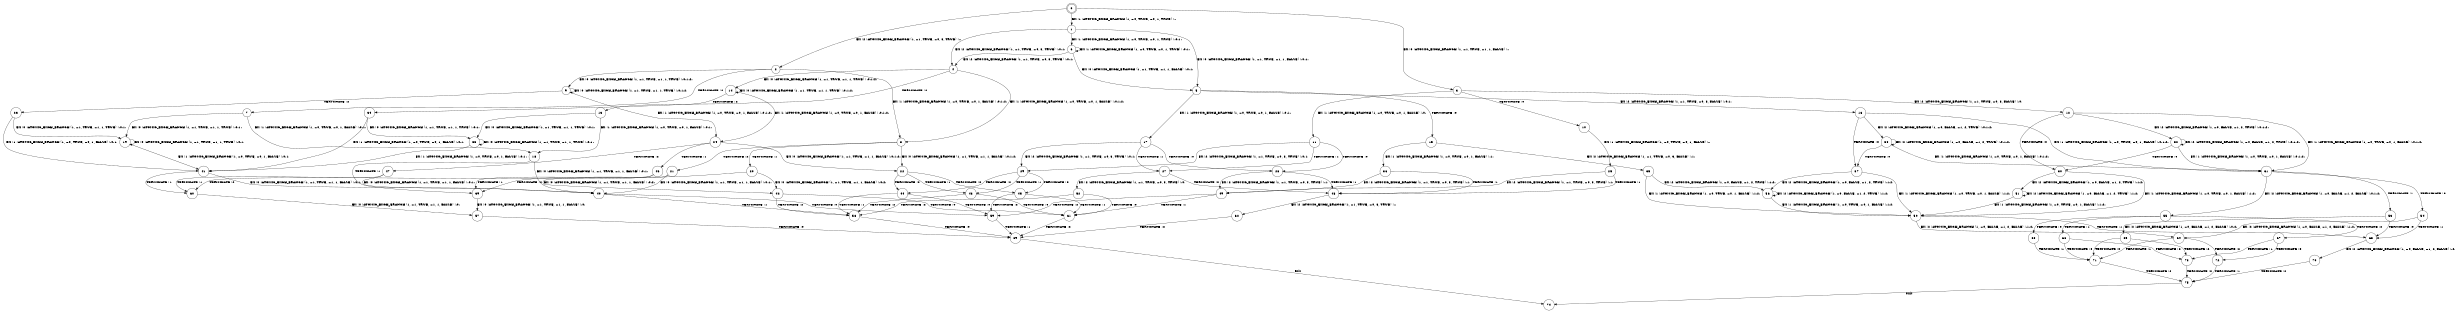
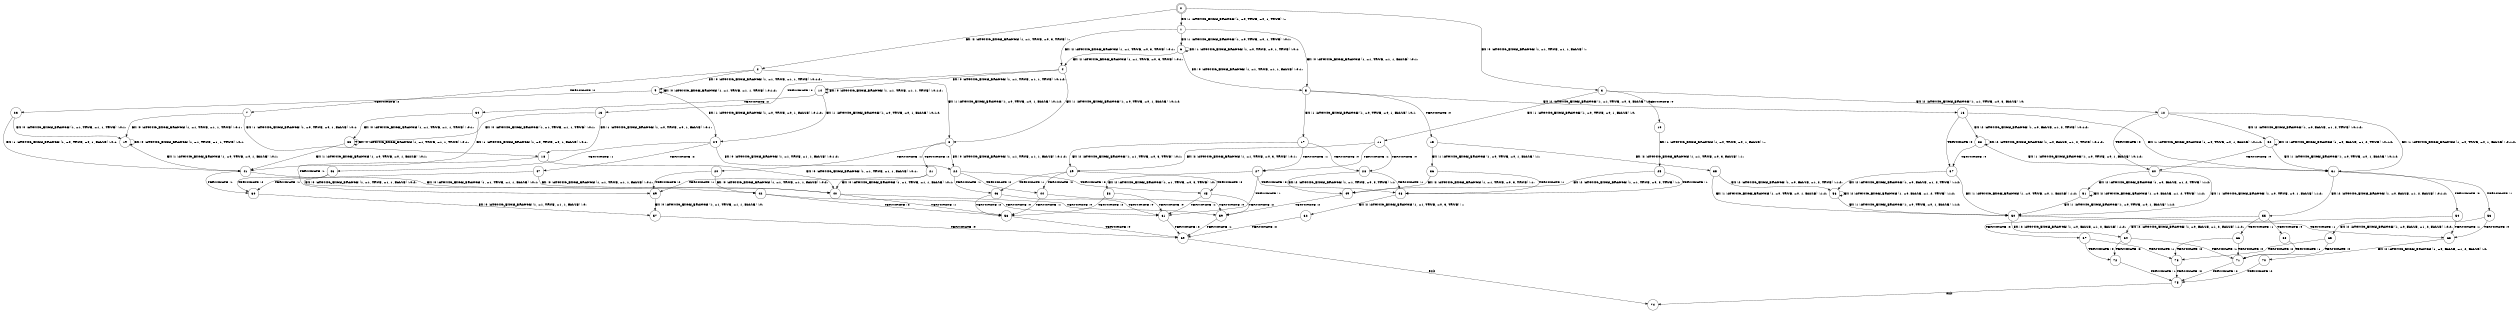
  digraph {
    node [shape=circle]
    0 [peripheries=2]
    1
    2
    3
    4
    5
    6
    7
    8
    9
    10
    11
    12
    13
    14
    15
    16
    17
    18
    19
    20
    21
    22
    23
    24
    25
    27
    28
    29
    30
    31
    32
    33
    34
    35
    36
    37
    38
    39
    40
    41
    42
    43
    44
    45
    46
    47
    48
    49
    52
    50
    51
    53
    54
    55
    56
    57
    58
    59
    60
    61
    62
    63
    64
    65
    66
    67
    68
    69
    70
    71
    72
    73
    74
    75
    0 -> 1 [label="EX !1 !ATOMIC_EXCH_BRANCH (1, +0, TRUE, +0, 1, TRUE) !::"]
    0 -> 2 [label="EX !2 !ATOMIC_EXCH_BRANCH (1, +1, TRUE, +0, 3, TRUE) !::"]
    0 -> 3 [label="EX !0 !ATOMIC_EXCH_BRANCH (1, +1, TRUE, +1, 1, FALSE) !::"]
    1 -> 4 [label="EX !2 !ATOMIC_EXCH_BRANCH (1, +1, TRUE, +0, 3, TRUE) !:0:1:"]
    1 -> 5 [label="EX !0 !ATOMIC_EXCH_BRANCH (1, +1, TRUE, +1, 1, FALSE) !:0:1:"]
    1 -> 6 [label="EX !1 !ATOMIC_EXCH_BRANCH (1, +0, TRUE, +0, 1, TRUE) !:0:1:"]
    2 -> 7 [label="TERMINATE !2"]
    2 -> 8 [label="EX !1 !ATOMIC_EXCH_BRANCH (1, +0, TRUE, +0, 1, FALSE) !:0:1:2:"]
    2 -> 9 [label="EX !0 !ATOMIC_EXCH_BRANCH (1, +1, TRUE, +1, 1, TRUE) !:0:1:2:"]
    3 -> 10 [label="TERMINATE !0"]
    3 -> 11 [label="EX !1 !ATOMIC_EXCH_BRANCH (1, +0, TRUE, +0, 1, FALSE) !:0:"]
    3 -> 12 [label="EX !2 !ATOMIC_EXCH_BRANCH (1, +1, TRUE, +0, 3, FALSE) !:0:"]
    4 -> 8 [label="EX !1 !ATOMIC_EXCH_BRANCH (1, +0, TRUE, +0, 1, FALSE) !:0:1:2:"]
    4 -> 13 [label="TERMINATE !2"]
    4 -> 14 [label="EX !0 !ATOMIC_EXCH_BRANCH (1, +1, TRUE, +1, 1, TRUE) !:0:1:2:"]
    5 -> 15 [label="TERMINATE !0"]
    5 -> 16 [label="EX !2 !ATOMIC_EXCH_BRANCH (1, +1, TRUE, +0, 3, FALSE) !:0:1:"]
    5 -> 17 [label="EX !1 !ATOMIC_EXCH_BRANCH (1, +0, TRUE, +0, 1, FALSE) !:0:1:"]
    6 -> 4 [label="EX !2 !ATOMIC_EXCH_BRANCH (1, +1, TRUE, +0, 3, TRUE) !:0:1:"]
    6 -> 5 [label="EX !0 !ATOMIC_EXCH_BRANCH (1, +1, TRUE, +1, 1, FALSE) !:0:1:"]
    6 -> 6 [label="EX !1 !ATOMIC_EXCH_BRANCH (1, +0, TRUE, +0, 1, TRUE) !:0:1:"]
    7 -> 18 [label="EX !1 !ATOMIC_EXCH_BRANCH (1, +0, TRUE, +0, 1, FALSE) !:0:1:"]
    7 -> 19 [label="EX !0 !ATOMIC_EXCH_BRANCH (1, +1, TRUE, +1, 1, TRUE) !:0:1:"]
    8 -> 20 [label="TERMINATE !1"]
    8 -> 21 [label="TERMINATE !2"]
    8 -> 22 [label="EX !0 !ATOMIC_EXCH_BRANCH (1, +1, TRUE, +1, 1, FALSE) !:0:1:2:"]
    9 -> 9 [label="EX !0 !ATOMIC_EXCH_BRANCH (1, +1, TRUE, +1, 1, TRUE) !:0:1:2:"]
    9 -> 23 [label="TERMINATE !2"]
    9 -> 24 [label="EX !1 !ATOMIC_EXCH_BRANCH (1, +0, TRUE, +0, 1, FALSE) !:0:1:2:"]
    10 -> 25 [label="EX !1 !ATOMIC_EXCH_BRANCH (1, +0, TRUE, +0, 1, FALSE) !::"]
    11 -> 27 [label="TERMINATE !1"]
    11 -> 28 [label="TERMINATE !0"]
    11 -> 29 [label="EX !2 !ATOMIC_EXCH_BRANCH (1, +1, TRUE, +0, 3, TRUE) !:0:1:"]
    12 -> 30 [label="TERMINATE !0"]
    12 -> 31 [label="EX !1 !ATOMIC_EXCH_BRANCH (1, +0, TRUE, +0, 1, FALSE) !:0:1:2:"]
    12 -> 32 [label="EX !2 !ATOMIC_EXCH_BRANCH (1, +0, FALSE, +1, 2, TRUE) !:0:1:2:"]
    13 -> 18 [label="EX !1 !ATOMIC_EXCH_BRANCH (1, +0, TRUE, +0, 1, FALSE) !:0:1:"]
    13 -> 33 [label="EX !0 !ATOMIC_EXCH_BRANCH (1, +1, TRUE, +1, 1, TRUE) !:0:1:"]
    14 -> 14 [label="EX !0 !ATOMIC_EXCH_BRANCH (1, +1, TRUE, +1, 1, TRUE) !:0:1:2:"]
    14 -> 24 [label="EX !1 !ATOMIC_EXCH_BRANCH (1, +0, TRUE, +0, 1, FALSE) !:0:1:2:"]
    14 -> 34 [label="TERMINATE !2"]
    15 -> 35 [label="EX !2 !ATOMIC_EXCH_BRANCH (1, +1, TRUE, +0, 3, FALSE) !:1:"]
    15 -> 36 [label="EX !1 !ATOMIC_EXCH_BRANCH (1, +0, TRUE, +0, 1, FALSE) !:1:"]
    16 -> 31 [label="EX !1 !ATOMIC_EXCH_BRANCH (1, +0, TRUE, +0, 1, FALSE) !:0:1:2:"]
    16 -> 37 [label="TERMINATE !0"]
    16 -> 38 [label="EX !2 !ATOMIC_EXCH_BRANCH (1, +0, FALSE, +1, 2, TRUE) !:0:1:2:"]
    17 -> 27 [label="TERMINATE !1"]
    17 -> 28 [label="TERMINATE !0"]
    17 -> 29 [label="EX !2 !ATOMIC_EXCH_BRANCH (1, +1, TRUE, +0, 3, TRUE) !:0:1:"]
    18 -> 39 [label="TERMINATE !1"]
    18 -> 40 [label="EX !0 !ATOMIC_EXCH_BRANCH (1, +1, TRUE, +1, 1, FALSE) !:0:1:"]
    19 -> 19 [label="EX !0 !ATOMIC_EXCH_BRANCH (1, +1, TRUE, +1, 1, TRUE) !:0:1:"]
    19 -> 41 [label="EX !1 !ATOMIC_EXCH_BRANCH (1, +0, TRUE, +0, 1, FALSE) !:0:1:"]
    20 -> 39 [label="TERMINATE !2"]
    20 -> 42 [label="EX !0 !ATOMIC_EXCH_BRANCH (1, +1, TRUE, +1, 1, FALSE) !:0:2:"]
    21 -> 39 [label="TERMINATE !1"]
    21 -> 40 [label="EX !0 !ATOMIC_EXCH_BRANCH (1, +1, TRUE, +1, 1, FALSE) !:0:1:"]
    22 -> 43 [label="TERMINATE !1"]
    22 -> 44 [label="TERMINATE !2"]
    22 -> 45 [label="TERMINATE !0"]
    23 -> 19 [label="EX !0 !ATOMIC_EXCH_BRANCH (1, +1, TRUE, +1, 1, TRUE) !:0:1:"]
    23 -> 41 [label="EX !1 !ATOMIC_EXCH_BRANCH (1, +0, TRUE, +0, 1, FALSE) !:0:1:"]
    24 -> 22 [label="EX !0 !ATOMIC_EXCH_BRANCH (1, +1, TRUE, +1, 1, FALSE) !:0:1:2:"]
    24 -> 46 [label="TERMINATE !1"]
    24 -> 47 [label="TERMINATE !2"]
    25 -> 48 [label="TERMINATE !1"]
    25 -> 49 [label="EX !2 !ATOMIC_EXCH_BRANCH (1, +1, TRUE, +0, 3, TRUE) !:1:"]
    27 -> 48 [label="TERMINATE !0"]
    27 -> 52 [label="EX !2 !ATOMIC_EXCH_BRANCH (1, +1, TRUE, +0, 3, TRUE) !:0:"]
    28 -> 48 [label="TERMINATE !1"]
    28 -> 49 [label="EX !2 !ATOMIC_EXCH_BRANCH (1, +1, TRUE, +0, 3, TRUE) !:1:"]
    29 -> 43 [label="TERMINATE !1"]
    29 -> 44 [label="TERMINATE !2"]
    29 -> 45 [label="TERMINATE !0"]
    30 -> 50 [label="EX !1 !ATOMIC_EXCH_BRANCH (1, +0, TRUE, +0, 1, FALSE) !:1:2:"]
    30 -> 51 [label="EX !2 !ATOMIC_EXCH_BRANCH (1, +0, FALSE, +1, 2, TRUE) !:1:2:"]
    31 -> 53 [label="TERMINATE !1"]
    31 -> 54 [label="TERMINATE !0"]
    31 -> 55 [label="EX !2 !ATOMIC_EXCH_BRANCH (1, +0, FALSE, +1, 2, FALSE) !:0:1:2:"]
    32 -> 30 [label="TERMINATE !0"]
    32 -> 31 [label="EX !1 !ATOMIC_EXCH_BRANCH (1, +0, TRUE, +0, 1, FALSE) !:0:1:2:"]
    32 -> 32 [label="EX !2 !ATOMIC_EXCH_BRANCH (1, +0, FALSE, +1, 2, TRUE) !:0:1:2:"]
    33 -> 33 [label="EX !0 !ATOMIC_EXCH_BRANCH (1, +1, TRUE, +1, 1, TRUE) !:0:1:"]
    33 -> 41 [label="EX !1 !ATOMIC_EXCH_BRANCH (1, +0, TRUE, +0, 1, FALSE) !:0:1:"]
    34 -> 33 [label="EX !0 !ATOMIC_EXCH_BRANCH (1, +1, TRUE, +1, 1, TRUE) !:0:1:"]
    34 -> 41 [label="EX !1 !ATOMIC_EXCH_BRANCH (1, +0, TRUE, +0, 1, FALSE) !:0:1:"]
    35 -> 50 [label="EX !1 !ATOMIC_EXCH_BRANCH (1, +0, TRUE, +0, 1, FALSE) !:1:2:"]
    35 -> 56 [label="EX !2 !ATOMIC_EXCH_BRANCH (1, +0, FALSE, +1, 2, TRUE) !:1:2:"]
    36 -> 48 [label="TERMINATE !1"]
    36 -> 49 [label="EX !2 !ATOMIC_EXCH_BRANCH (1, +1, TRUE, +0, 3, TRUE) !:1:"]
    37 -> 50 [label="EX !1 !ATOMIC_EXCH_BRANCH (1, +0, TRUE, +0, 1, FALSE) !:1:2:"]
    37 -> 56 [label="EX !2 !ATOMIC_EXCH_BRANCH (1, +0, FALSE, +1, 2, TRUE) !:1:2:"]
    38 -> 31 [label="EX !1 !ATOMIC_EXCH_BRANCH (1, +0, TRUE, +0, 1, FALSE) !:0:1:2:"]
    38 -> 37 [label="TERMINATE !0"]
    38 -> 38 [label="EX !2 !ATOMIC_EXCH_BRANCH (1, +0, FALSE, +1, 2, TRUE) !:0:1:2:"]
    39 -> 57 [label="EX !0 !ATOMIC_EXCH_BRANCH (1, +1, TRUE, +1, 1, FALSE) !:0:"]
    40 -> 58 [label="TERMINATE !1"]
    40 -> 59 [label="TERMINATE !0"]
    41 -> 40 [label="EX !0 !ATOMIC_EXCH_BRANCH (1, +1, TRUE, +1, 1, FALSE) !:0:1:"]
    41 -> 60 [label="TERMINATE !1"]
    42 -> 58 [label="TERMINATE !2"]
    42 -> 61 [label="TERMINATE !0"]
    43 -> 58 [label="TERMINATE !2"]
    43 -> 61 [label="TERMINATE !0"]
    44 -> 58 [label="TERMINATE !1"]
    44 -> 59 [label="TERMINATE !0"]
    45 -> 59 [label="TERMINATE !2"]
    45 -> 61 [label="TERMINATE !1"]
    46 -> 42 [label="EX !0 !ATOMIC_EXCH_BRANCH (1, +1, TRUE, +1, 1, FALSE) !:0:2:"]
    46 -> 60 [label="TERMINATE !2"]
    47 -> 40 [label="EX !0 !ATOMIC_EXCH_BRANCH (1, +1, TRUE, +1, 1, FALSE) !:0:1:"]
    47 -> 60 [label="TERMINATE !1"]
    48 -> 62 [label="EX !2 !ATOMIC_EXCH_BRANCH (1, +1, TRUE, +0, 3, TRUE) !::"]
    49 -> 59 [label="TERMINATE !2"]
-   49 -> 61 [label="TERMINATE !1"]
+   27 -> 61 [label="TERMINATE !1"]
    52 -> 58 [label="TERMINATE !2"]
    52 -> 61 [label="TERMINATE !0"]
    50 -> 63 [label="TERMINATE !1"]
    50 -> 64 [label="EX !2 !ATOMIC_EXCH_BRANCH (1, +0, FALSE, +1, 2, FALSE) !:1:2:"]
    51 -> 50 [label="EX !1 !ATOMIC_EXCH_BRANCH (1, +0, TRUE, +0, 1, FALSE) !:1:2:"]
    51 -> 51 [label="EX !2 !ATOMIC_EXCH_BRANCH (1, +0, FALSE, +1, 2, TRUE) !:1:2:"]
    53 -> 63 [label="TERMINATE !0"]
    53 -> 65 [label="EX !2 !ATOMIC_EXCH_BRANCH (1, +0, FALSE, +1, 2, FALSE) !:0:2:"]
    54 -> 63 [label="TERMINATE !1"]
    54 -> 64 [label="EX !2 !ATOMIC_EXCH_BRANCH (1, +0, FALSE, +1, 2, FALSE) !:1:2:"]
    55 -> 66 [label="TERMINATE !1"]
    55 -> 67 [label="TERMINATE !2"]
    55 -> 68 [label="TERMINATE !0"]
    56 -> 50 [label="EX !1 !ATOMIC_EXCH_BRANCH (1, +0, TRUE, +0, 1, FALSE) !:1:2:"]
    56 -> 56 [label="EX !2 !ATOMIC_EXCH_BRANCH (1, +0, FALSE, +1, 2, TRUE) !:1:2:"]
    57 -> 69 [label="TERMINATE !0"]
    58 -> 69 [label="TERMINATE !0"]
    59 -> 69 [label="TERMINATE !1"]
    60 -> 57 [label="EX !0 !ATOMIC_EXCH_BRANCH (1, +1, TRUE, +1, 1, FALSE) !:0:"]
    61 -> 69 [label="TERMINATE !2"]
    62 -> 69 [label="TERMINATE !2"]
    63 -> 70 [label="EX !2 !ATOMIC_EXCH_BRANCH (1, +0, FALSE, +1, 2, FALSE) !:2:"]
    64 -> 71 [label="TERMINATE !1"]
    64 -> 72 [label="TERMINATE !2"]
    65 -> 71 [label="TERMINATE !0"]
    65 -> 73 [label="TERMINATE !2"]
    66 -> 71 [label="TERMINATE !0"]
    66 -> 73 [label="TERMINATE !2"]
    67 -> 72 [label="TERMINATE !0"]
    67 -> 73 [label="TERMINATE !1"]
    68 -> 71 [label="TERMINATE !1"]
    69 -> 74 [label=exit]
    70 -> 75 [label="TERMINATE !2"]
    71 -> 75 [label="TERMINATE !2"]
    72 -> 75 [label="TERMINATE !1"]
    73 -> 75 [label="TERMINATE !0"]
    75 -> 74 [label=exit]
  }
